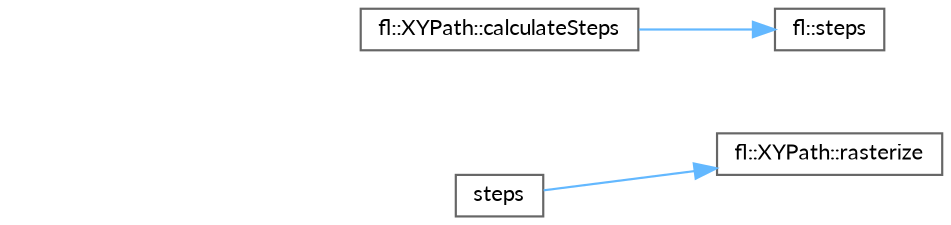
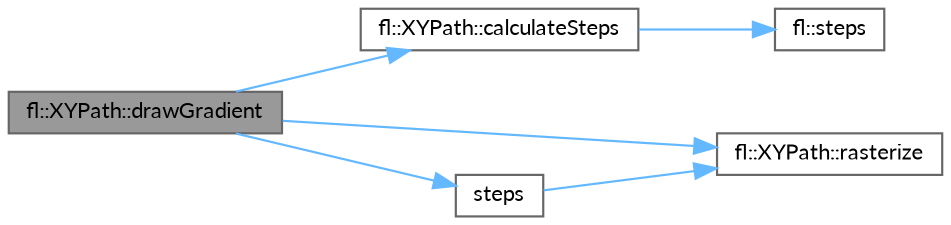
  digraph {
    fontname=Lato
    rankdir=LR
    node [color=grey40 fillcolor=white fontname=Lato fontsize=10 shape=box style=filled]
    edge [color=steelblue1 fontname=Lato fontsize=10 labelfontname=Helvetica labelfontsize=10 style=solid]
+   n1 [color=gray40 fillcolor=grey60 fontcolor=black height=0.2 label="fl::XYPath::drawGradient" width=0.4]
    n2 [height=0.2 label="fl::XYPath::calculateSteps" width=0.4]
    n3 [height=0.2 label="fl::XYPath::rasterize" width=0.4]
    n4 [height=0.2 label=steps width=0.4]
    n5 [height=0.2 label="fl::steps" width=0.4]
+   n1 -> n2
+   n1 -> n3
+   n1 -> n4
    n2 -> n5
    n4 -> n3
  }
